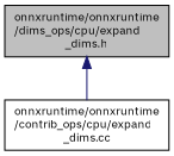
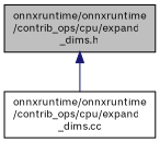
  digraph {
    fontname="IBM Plex Sans"
    node [color=black fontname="IBM Plex Sans" fontsize=10 shape=record style=filled]
-   n1 [fillcolor=grey75 fontcolor=black height=0.2 label="onnxruntime/onnxruntime\l/dims_ops/cpu/expand\l_dims.h" width=0.4]
+   n1 [fillcolor=grey75 fontcolor=black height=0.2 label="onnxruntime/onnxruntime\l/contrib_ops/cpu/expand\l_dims.h" width=0.4]
    n2 [fillcolor=white height=0.2 label="onnxruntime/onnxruntime\l/contrib_ops/cpu/expand\l_dims.cc" width=0.4]
    n1 -> n2 [color=midnightblue dir=back fontname="IBM Plex Sans" fontsize=10 labelfontname=Helvetica labelfontsize=10 style=solid]
  }
